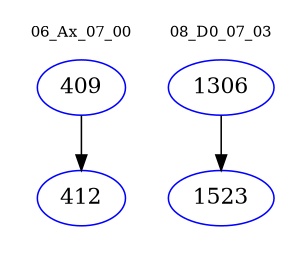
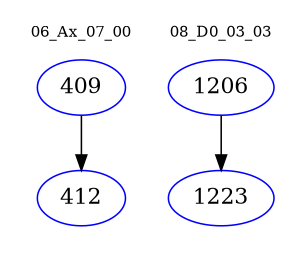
  digraph {
    node [color=blue]
    edge [color=black]
    n1 [label=409]
    n2 [label=412]
-   n3 [label=1306]
-   n4 [label=1523]
+   n3 [label=1206]
+   n4 [label=1223]
    subgraph cluster_1 {
      color=white
      fontsize=10
      label="06_Ax_07_00"
      n1
      n2
    }
    subgraph cluster_2 {
      color=white
      fontsize=10
-     label="08_D0_07_03"
+     label="08_D0_03_03"
      n3
      n4
    }
    n1 -> n2
    n3 -> n4
  }
